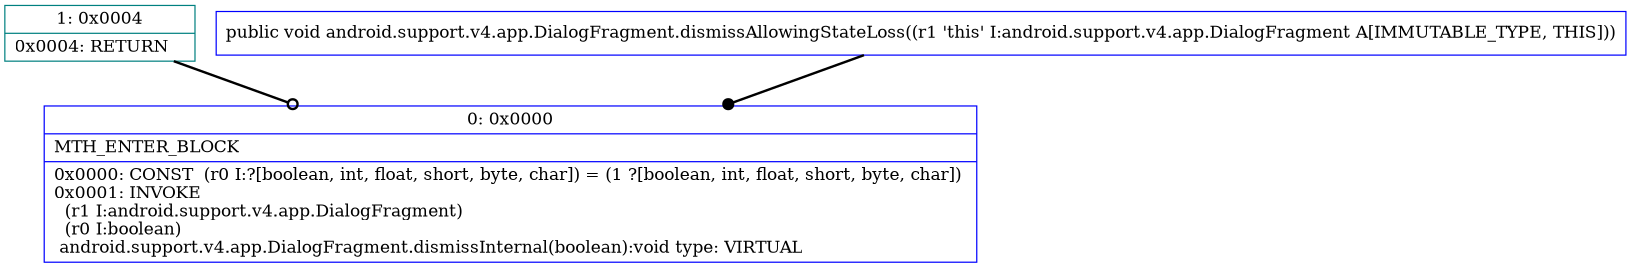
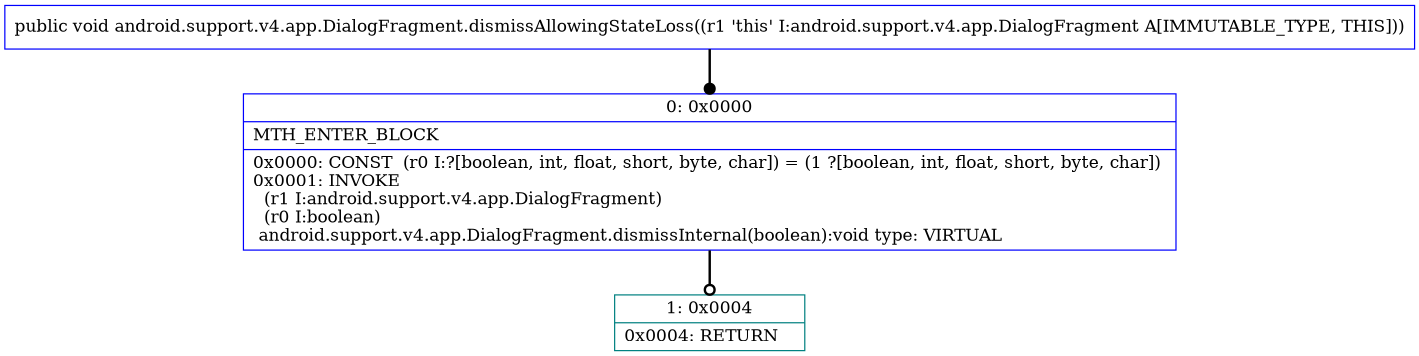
  digraph {
    node [shape=record color=blue]
    edge [style=bold]
    n1 [label="{0\:\ 0x0000|MTH_ENTER_BLOCK\l|0x0000: CONST  (r0 I:?[boolean, int, float, short, byte, char]) = (1 ?[boolean, int, float, short, byte, char]) \l0x0001: INVOKE  \l  (r1 I:android.support.v4.app.DialogFragment)\l  (r0 I:boolean)\l android.support.v4.app.DialogFragment.dismissInternal(boolean):void type: VIRTUAL \l}"]
    n2 [label="{1\:\ 0x0004|0x0004: RETURN   \l}" color=teal]
    n3 [label="{public void android.support.v4.app.DialogFragment.dismissAllowingStateLoss((r1 'this' I:android.support.v4.app.DialogFragment A[IMMUTABLE_TYPE, THIS])) }"]
-   n2 -> n1 [arrowhead=odot]
+   n1 -> n2 [arrowhead=odot]
    n3 -> n1 [arrowhead=dot]
  }
